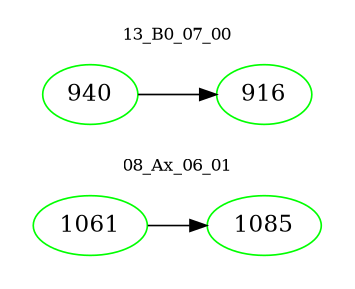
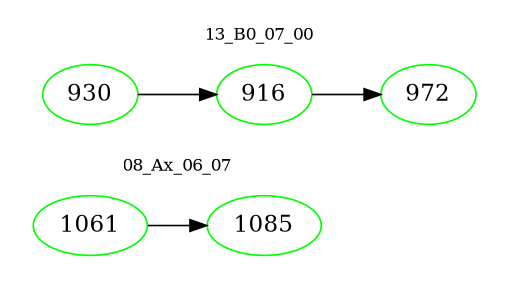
  digraph {
    rankdir=LR
    node [color=green]
    edge [color=black]
    n1 [label=1061]
    n2 [label=1085]
-   n3 [label=940]
+   n3 [label=930]
    n4 [label=916]
+   n5 [label=972]
    subgraph cluster_1 {
      color=white
      fontsize=10
-     label="08_Ax_06_01"
+     label="08_Ax_06_07"
      n1
      n2
    }
    subgraph cluster_2 {
      color=white
      fontsize=10
      label="13_B0_07_00"
      n3
      n4
+     n5
    }
    n1 -> n2
    n3 -> n4
+   n4 -> n5
  }
